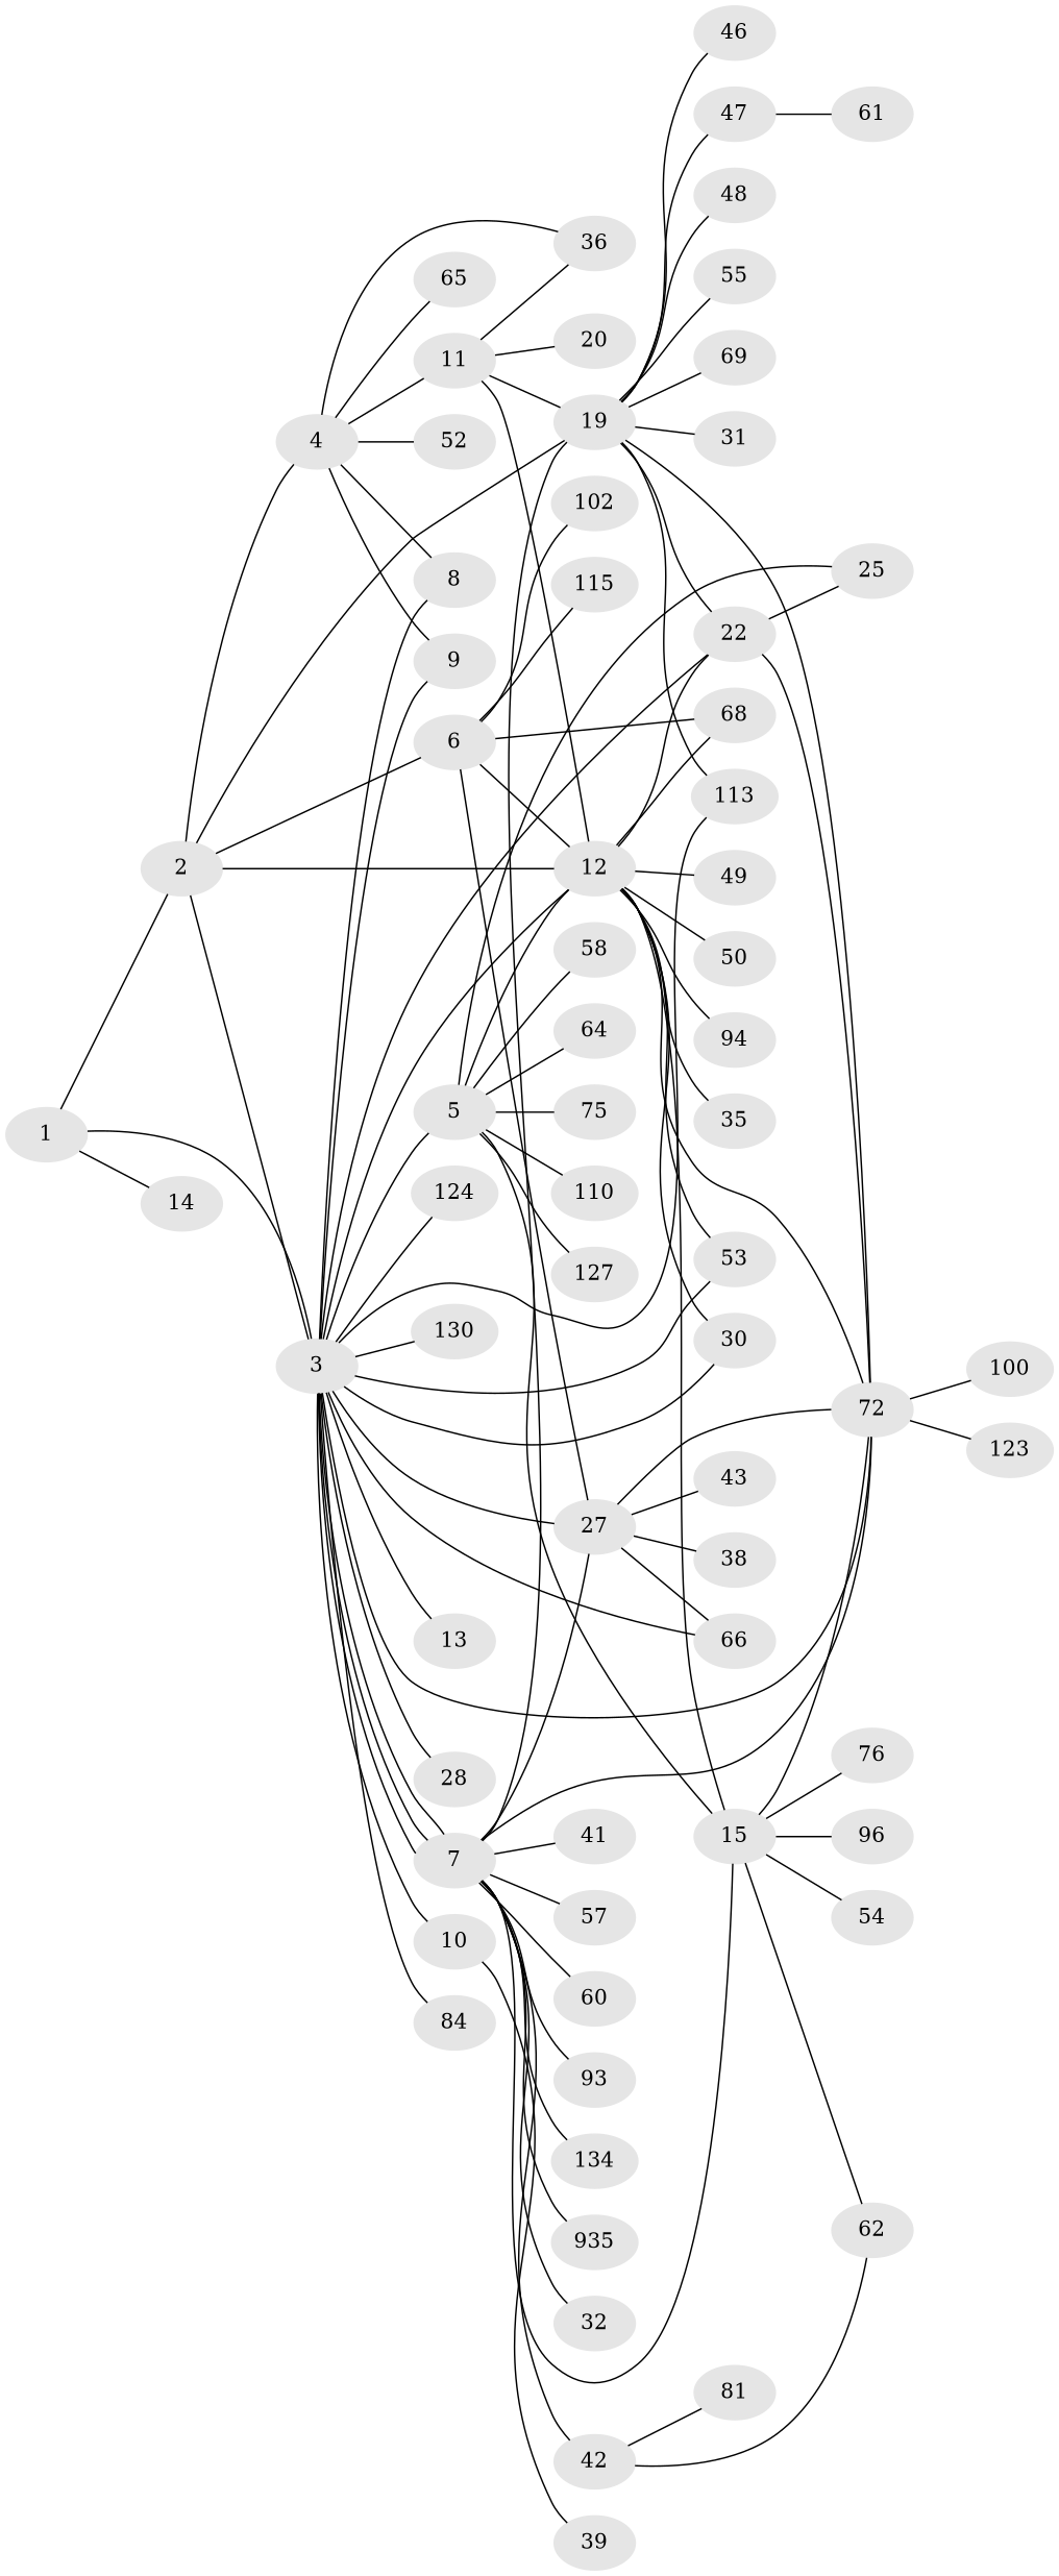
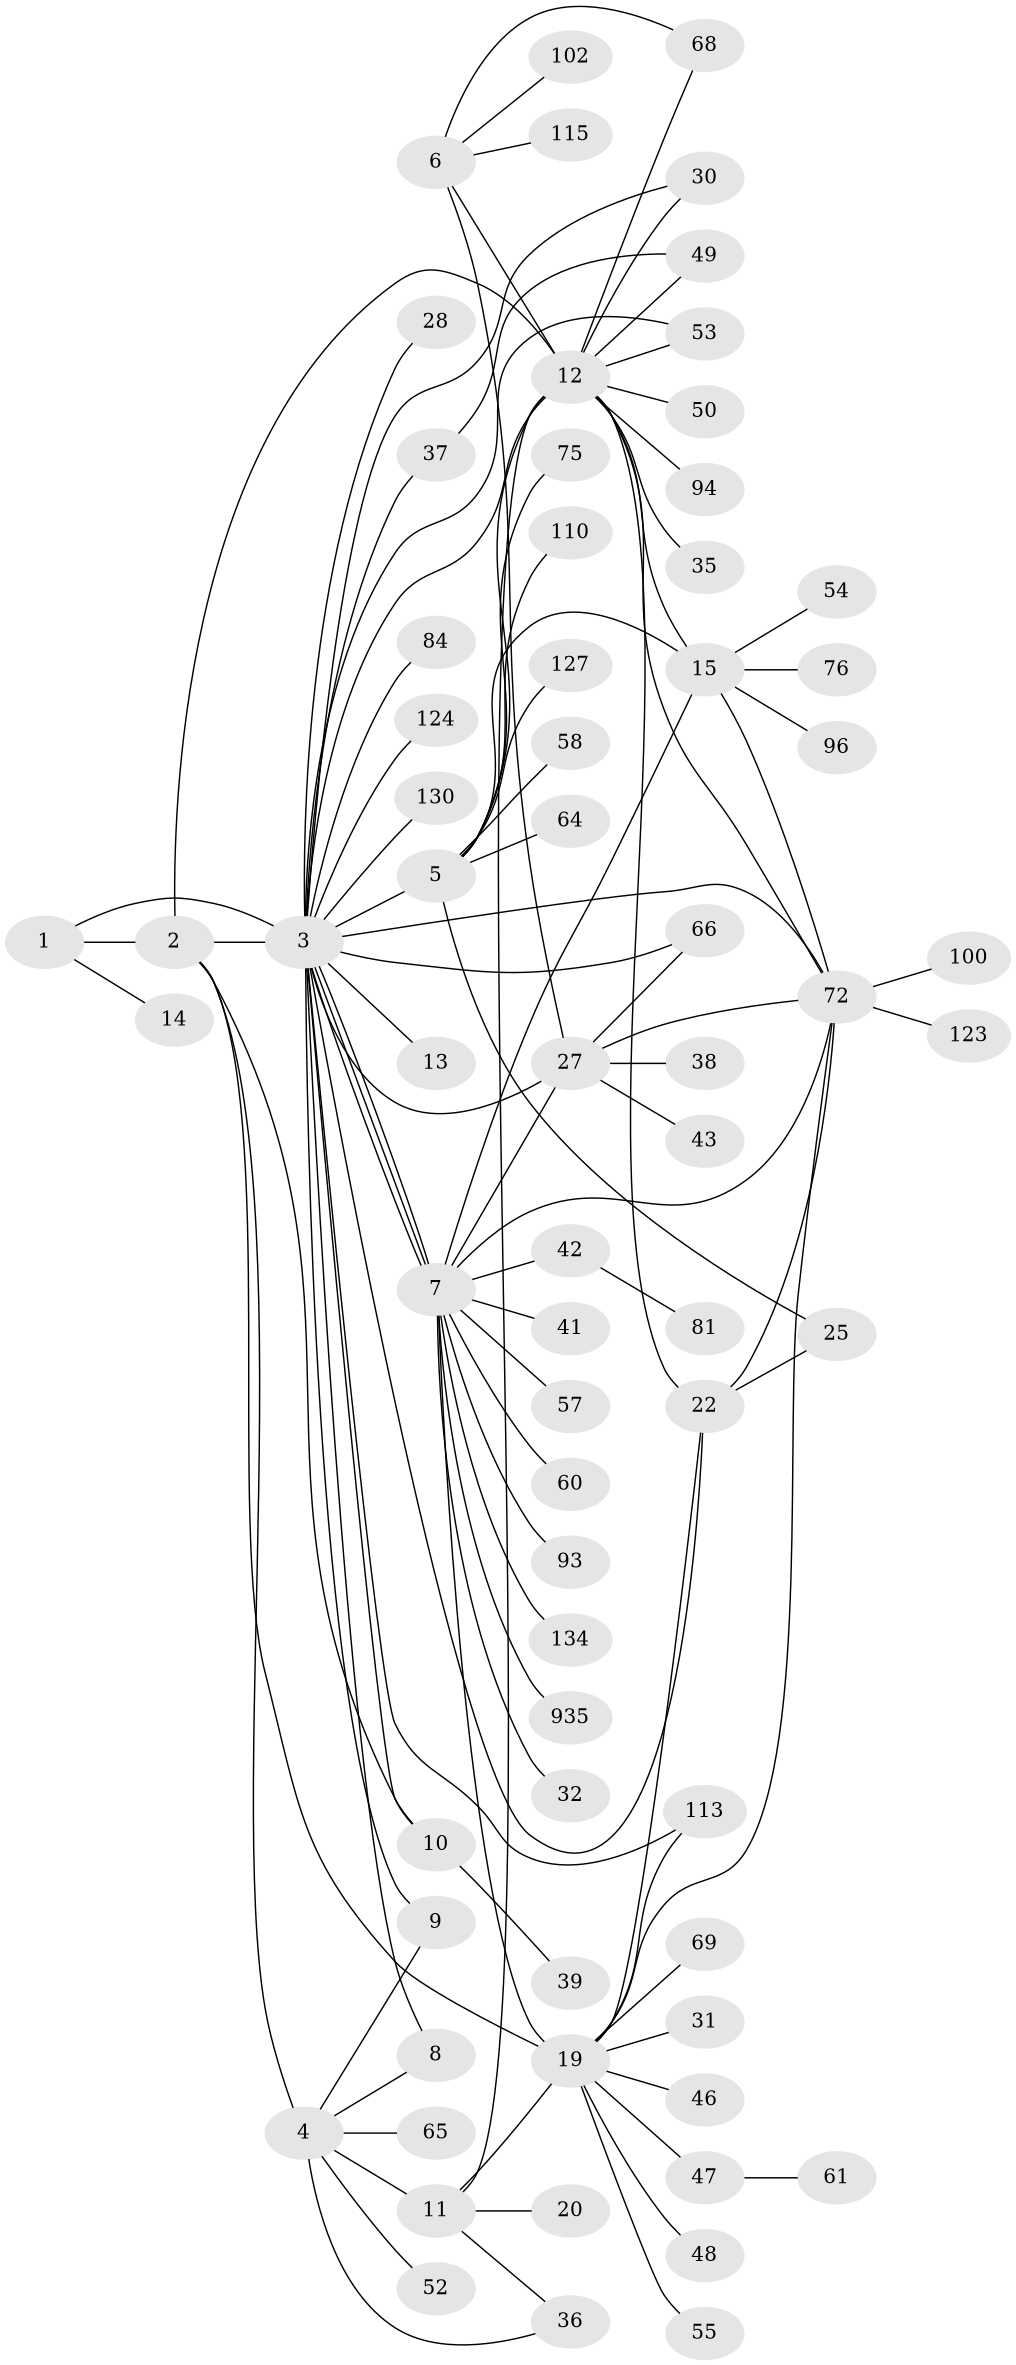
  graph {
    rankdir=LR
    node [color=gray90 style=filled]
    2 [super="+16+101+138+140+97+108+86+41"]
    3
    4
    6
    12 [super="+17+26+109+117"]
    19 [super="+59"]
    1
    14
    5 [super="+23+21"]
    7
    8
    9
    10 [super="+74+91+67"]
    13
    22 [super="+24"]
    27 [super="+131+87+45+29"]
    28
    30 [super="+70"]
+   37 [super="+116"]
    53
    66 [super="+107"]
    72 [super="+85"]
    84
    113
    124
    130
    11 [super="+105+111+51"]
    36 [super="+73"]
    52
    65
    68
    n32 [label=102]
    115
    15 [super="+33+126+98"]
    35
    49
    50
    94
    31
    46
    47 [super="+122"]
    48
    55
    69
    25
    58
    64
    75
    110
    127
    32
    42 [super="+132"]
    n53 [label=41]
    57
    60
    93
    134
    n58 [label=935]
    39
    38
    43
    100
    123
    20 [super="+79"]
    54
-   62
    76
    96
    81
    61
    2 -- 3 [weight=2]
    2 -- 4
-   2 -- 6
+   2 -- 10
    2 -- 12 [weight=4]
    2 -- 19
    3 -- 12
    3 -- 5 [weight=2]
    3 -- 7
    3 -- 7
    3 -- 7
    3 -- 8
    3 -- 9
    3 -- 10
    3 -- 13
    3 -- 22
    3 -- 27
    3 -- 28
    3 -- 30
+   3 -- 37
    3 -- 53
    3 -- 66
    3 -- 72
    3 -- 84
    3 -- 113
    3 -- 124
    3 -- 130
    4 -- 8
    4 -- 9
    4 -- 11
    4 -- 36
    4 -- 52
    4 -- 65
    6 -- 12
    6 -- 27 [weight=2]
    6 -- 68
    6 -- n32
    6 -- 115
    12 -- 22
    12 -- 30
    12 -- 53
    12 -- 72
    12 -- 68
    12 -- 15
    12 -- 35
    12 -- 49
    12 -- 50
    12 -- 94
    19 -- 22
    19 -- 72
    19 -- 113
    19 -- 31
    19 -- 46
    19 -- 47
    19 -- 48
    19 -- 55
    19 -- 69
    1 -- 2
    1 -- 3
    1 -- 14
    5 -- 12
    5 -- 15
    5 -- 25
    5 -- 58
    5 -- 64
    5 -- 75
    5 -- 110
    5 -- 127
    7 -- 19
    7 -- 27 [weight=2]
    7 -- 72
    7 -- 15
    7 -- 32
    7 -- 42
    7 -- n53
    7 -- 57
    7 -- 60
    7 -- 93
    7 -- 134
    7 -- n58
    10 -- 39
    22 -- 72
    22 -- 25
    27 -- 66
    27 -- 72 [weight=4]
    27 -- 38
    27 -- 43
+   37 -- 49
    72 -- 100
    72 -- 123
    11 -- 12
    11 -- 19
    11 -- 36
    11 -- 20
    15 -- 72
    15 -- 54
-   15 -- 62
    15 -- 76
    15 -- 96
    47 -- 61
-   42 -- 62
    42 -- 81
  }
